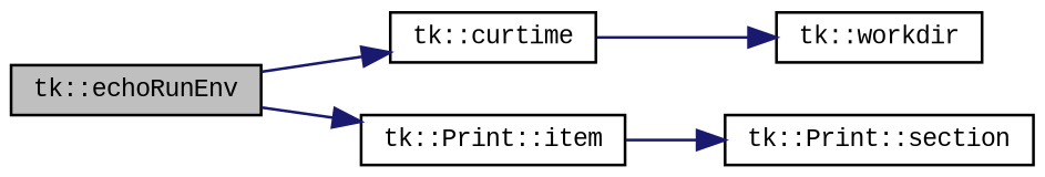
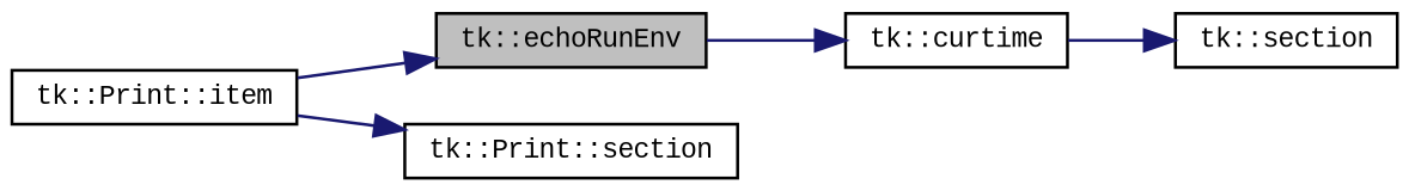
  digraph {
    fontname="Liberation Mono"
    rankdir=LR
    node [color=black fontname="Liberation Mono" fontsize=9 shape=record]
    edge [color=midnightblue fontname="Liberation Mono" fontsize=9 labelfontname="sans-serif" labelfontsize=9 style=solid]
    n1 [fillcolor=grey75 fontcolor=black height=0.2 label="tk::echoRunEnv" style=filled width=0.4]
    n2 [height=0.2 label="tk::curtime" width=0.4]
    n3 [height=0.2 label="tk::Print::item" width=0.4]
-   n4 [height=0.2 label="tk::workdir" width=0.4]
+   n4 [height=0.2 label="tk::section" width=0.4]
    n5 [height=0.2 label="tk::Print::section" width=0.4]
    n1 -> n2
-   n1 -> n3
+   n3 -> n1
    n2 -> n4
    n3 -> n5
  }
